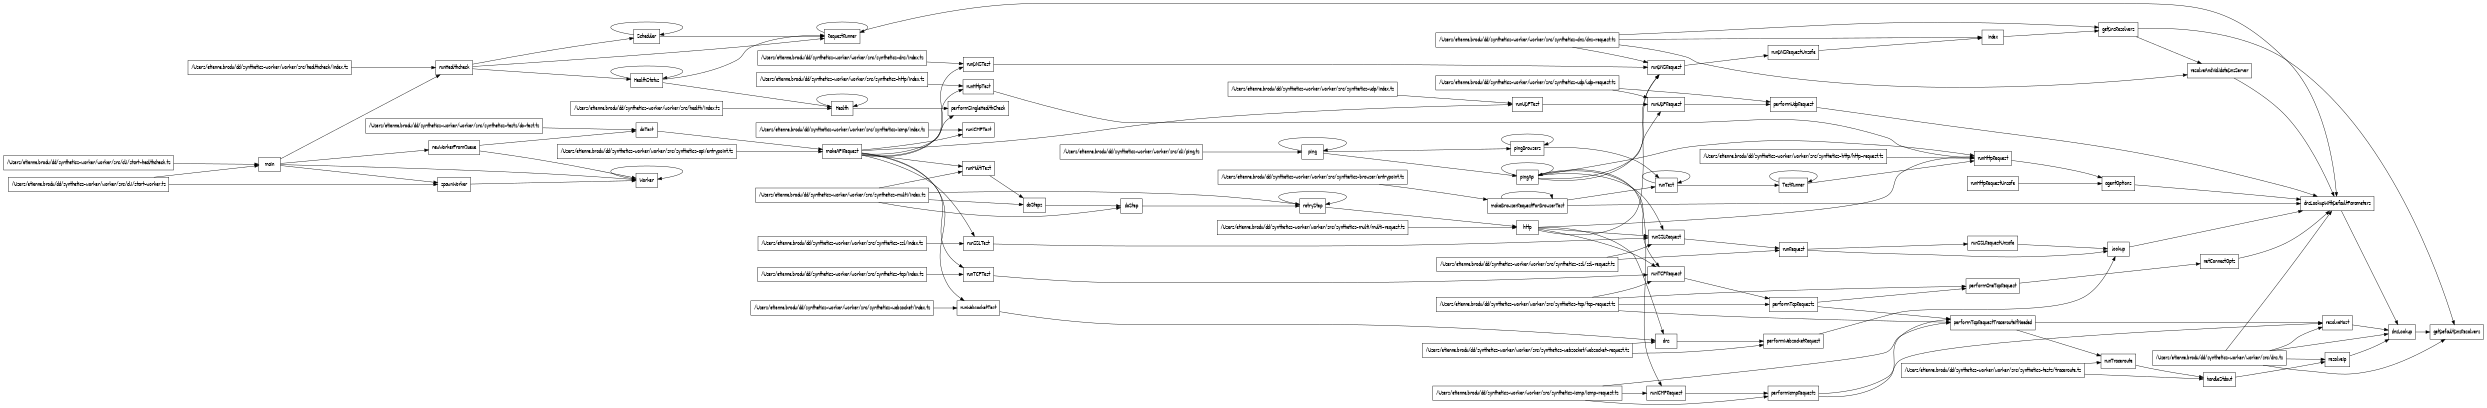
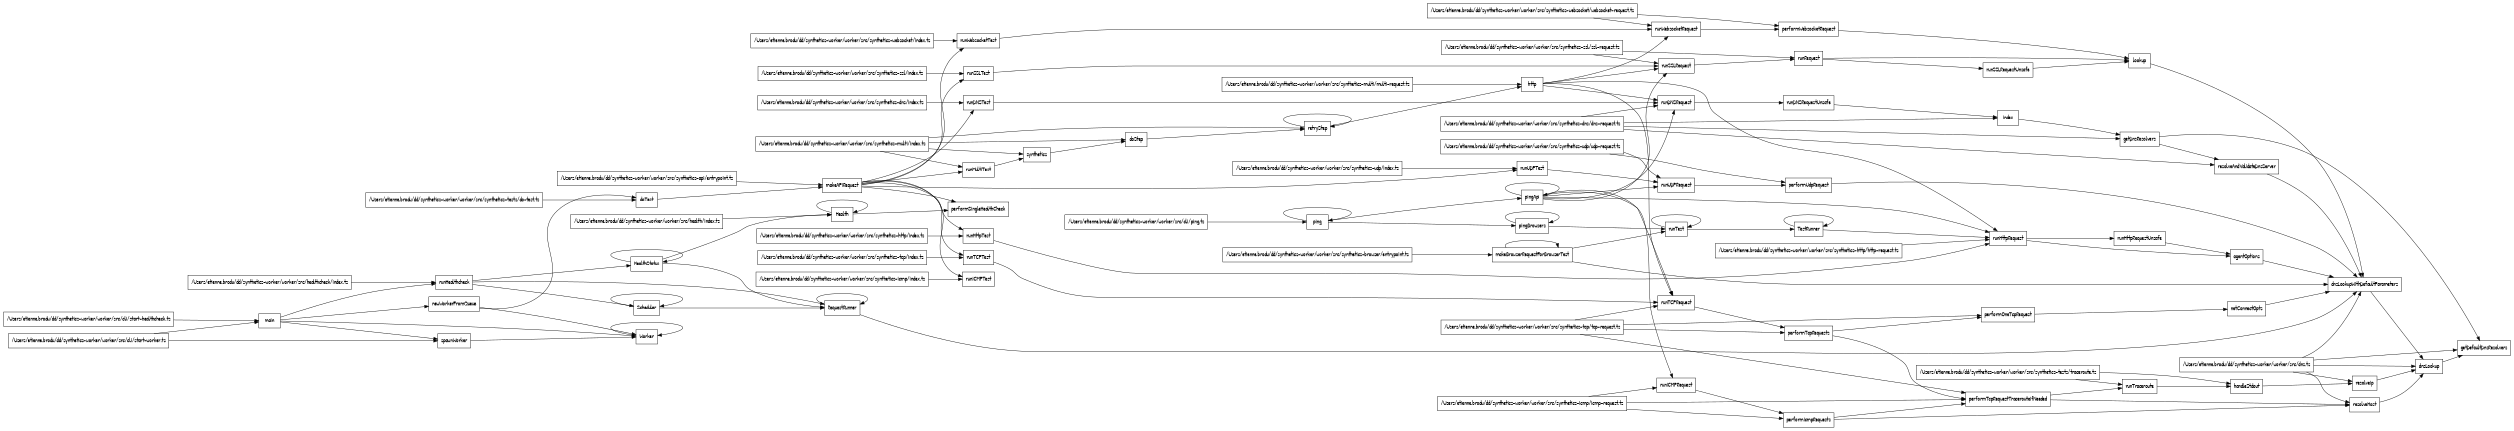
  digraph {
    fontname="Patrick Hand"
    rankdir=LR
    node [fontname="Patrick Hand" shape=box]
    edge [fontname="Patrick Hand"]
    Health
    performSingleHealthCheck
    "/Users/etienne.brodu/dd/synthetics-worker/worker/src/health/index.ts"
    Worker
    HealthStatus
    RequestRunner
    dnsLookupWithDefaultParameters
    runHealthcheck
    Scheduler
    dnsLookup
    TestRunner
    runHttpRequest
    agentOptions
    runHttpRequestUnsafe
    runTest
    spawnWorker
    main
    newWorkerFromQueue
    doTest
    makeAPIRequest
    "/Users/etienne.brodu/dd/synthetics-worker/worker/src/dns.ts"
    resolveHost
    resolveIp
    getDefaultDnsResolvers
    resolveAndValidateDnsServer
    lookup
    netConnectOpts
    makeBrowserRequestForBrowserTest
    performUdpRequest
-   doSteps
+   doSteps [label=synthetics]
    doStep
    retryStep
    n33 [label=http]
    "/Users/etienne.brodu/dd/synthetics-worker/worker/src/synthetics-multi/index.ts"
    runMultiTest
    "/Users/etienne.brodu/dd/synthetics-worker/worker/src/synthetics-tests/do-test.ts"
    runDNSTest
    runHttpTest
    runICMPTest
    runSSLTest
    runTCPTest
    runUDPTest
    runWebsocketTest
    getDnsResolvers
    n45 [label=index]
    "/Users/etienne.brodu/dd/synthetics-worker/worker/src/synthetics-dns/dns-request.ts"
    runDNSRequest
    runDNSRequestUnsafe
    "/Users/etienne.brodu/dd/synthetics-worker/worker/src/synthetics-tests/traceroute.ts"
    handleStdout
    runTraceroute
    runRequest
    runSSLRequestUnsafe
    performWebsocketRequest
    "/Users/etienne.brodu/dd/synthetics-worker/worker/src/cli/start-worker.ts"
    "/Users/etienne.brodu/dd/synthetics-worker/worker/src/cli/start-healthcheck.ts"
    "/Users/etienne.brodu/dd/synthetics-worker/worker/src/synthetics-api/entrypoint.ts"
    runSSLRequest
    runTCPRequest
    runUDPRequest
-   runWebsocketRequest [label=dns]
+   runWebsocketRequest
    "/Users/etienne.brodu/dd/synthetics-worker/worker/src/synthetics-browser/entrypoint.ts"
    performOneTcpRequest
    runICMPRequest
    performIcmpRequests
    performTcpRequestTracerouteIfNeeded
    "/Users/etienne.brodu/dd/synthetics-worker/worker/src/synthetics-icmp/icmp-request.ts"
    performTcpRequests
    "/Users/etienne.brodu/dd/synthetics-worker/worker/src/synthetics-tcp/tcp-request.ts"
    "/Users/etienne.brodu/dd/synthetics-worker/worker/src/synthetics-udp/udp-request.ts"
    "/Users/etienne.brodu/dd/synthetics-worker/worker/src/synthetics-websocket/websocket-request.ts"
    ping
    pingApi
    pingBrowsers
    "/Users/etienne.brodu/dd/synthetics-worker/worker/src/cli/ping.ts"
    "/Users/etienne.brodu/dd/synthetics-worker/worker/src/synthetics-dns/index.ts"
    "/Users/etienne.brodu/dd/synthetics-worker/worker/src/healthcheck/index.ts"
    "/Users/etienne.brodu/dd/synthetics-worker/worker/src/synthetics-http/http-request.ts"
    "/Users/etienne.brodu/dd/synthetics-worker/worker/src/synthetics-http/index.ts"
    "/Users/etienne.brodu/dd/synthetics-worker/worker/src/synthetics-icmp/index.ts"
    "/Users/etienne.brodu/dd/synthetics-worker/worker/src/synthetics-multi/multi-request.ts"
    "/Users/etienne.brodu/dd/synthetics-worker/worker/src/synthetics-ssl/ssl-request.ts"
    "/Users/etienne.brodu/dd/synthetics-worker/worker/src/synthetics-ssl/index.ts"
    "/Users/etienne.brodu/dd/synthetics-worker/worker/src/synthetics-tcp/index.ts"
    "/Users/etienne.brodu/dd/synthetics-worker/worker/src/synthetics-udp/index.ts"
    "/Users/etienne.brodu/dd/synthetics-worker/worker/src/synthetics-websocket/index.ts"
    Health -> Health
    Health -> performSingleHealthCheck
    "/Users/etienne.brodu/dd/synthetics-worker/worker/src/health/index.ts" -> Health
    Worker -> Worker
    HealthStatus -> Health
    HealthStatus -> HealthStatus
    HealthStatus -> RequestRunner
    RequestRunner -> RequestRunner
    RequestRunner -> dnsLookupWithDefaultParameters
    dnsLookupWithDefaultParameters -> dnsLookup
    runHealthcheck -> HealthStatus
    runHealthcheck -> RequestRunner
    runHealthcheck -> Scheduler
    Scheduler -> RequestRunner
    Scheduler -> Scheduler
    dnsLookup -> getDefaultDnsResolvers
    TestRunner -> TestRunner
    TestRunner -> runHttpRequest
    runHttpRequest -> agentOptions
+   runHttpRequest -> runHttpRequestUnsafe
    agentOptions -> dnsLookupWithDefaultParameters
    runHttpRequestUnsafe -> agentOptions
    runTest -> TestRunner
    runTest -> runTest
    spawnWorker -> Worker
    main -> Worker
    main -> runHealthcheck
    main -> spawnWorker
    main -> newWorkerFromQueue
    newWorkerFromQueue -> Worker
    newWorkerFromQueue -> doTest
    doTest -> makeAPIRequest
    makeAPIRequest -> performSingleHealthCheck
    makeAPIRequest -> runMultiTest
    makeAPIRequest -> runDNSTest
    makeAPIRequest -> runHttpTest
    makeAPIRequest -> runICMPTest
    makeAPIRequest -> runSSLTest
    makeAPIRequest -> runTCPTest
    makeAPIRequest -> runUDPTest
    makeAPIRequest -> runWebsocketTest
    "/Users/etienne.brodu/dd/synthetics-worker/worker/src/dns.ts" -> dnsLookupWithDefaultParameters
    "/Users/etienne.brodu/dd/synthetics-worker/worker/src/dns.ts" -> dnsLookup
    "/Users/etienne.brodu/dd/synthetics-worker/worker/src/dns.ts" -> resolveHost
    "/Users/etienne.brodu/dd/synthetics-worker/worker/src/dns.ts" -> resolveIp
    "/Users/etienne.brodu/dd/synthetics-worker/worker/src/dns.ts" -> getDefaultDnsResolvers
    resolveHost -> dnsLookup
    resolveIp -> dnsLookup
    resolveAndValidateDnsServer -> dnsLookupWithDefaultParameters
    lookup -> dnsLookupWithDefaultParameters
    netConnectOpts -> dnsLookupWithDefaultParameters
    makeBrowserRequestForBrowserTest -> dnsLookupWithDefaultParameters
    makeBrowserRequestForBrowserTest -> runTest
    makeBrowserRequestForBrowserTest -> makeBrowserRequestForBrowserTest
    performUdpRequest -> dnsLookupWithDefaultParameters
    doSteps -> doStep
    doStep -> retryStep
    retryStep -> retryStep
    retryStep -> n33
    n33 -> runHttpRequest
    n33 -> runDNSRequest
    n33 -> runSSLRequest
    n33 -> runTCPRequest
    n33 -> runWebsocketRequest
    "/Users/etienne.brodu/dd/synthetics-worker/worker/src/synthetics-multi/index.ts" -> doSteps
    "/Users/etienne.brodu/dd/synthetics-worker/worker/src/synthetics-multi/index.ts" -> doStep
    "/Users/etienne.brodu/dd/synthetics-worker/worker/src/synthetics-multi/index.ts" -> retryStep
    "/Users/etienne.brodu/dd/synthetics-worker/worker/src/synthetics-multi/index.ts" -> runMultiTest
    runMultiTest -> doSteps
    "/Users/etienne.brodu/dd/synthetics-worker/worker/src/synthetics-tests/do-test.ts" -> doTest
    runDNSTest -> runDNSRequest
    runHttpTest -> runHttpRequest
    runSSLTest -> runSSLRequest
    runTCPTest -> runTCPRequest
    runUDPTest -> runUDPRequest
    runWebsocketTest -> runWebsocketRequest
    getDnsResolvers -> getDefaultDnsResolvers
    getDnsResolvers -> resolveAndValidateDnsServer
    n45 -> getDnsResolvers
    "/Users/etienne.brodu/dd/synthetics-worker/worker/src/synthetics-dns/dns-request.ts" -> resolveAndValidateDnsServer
    "/Users/etienne.brodu/dd/synthetics-worker/worker/src/synthetics-dns/dns-request.ts" -> getDnsResolvers
    "/Users/etienne.brodu/dd/synthetics-worker/worker/src/synthetics-dns/dns-request.ts" -> n45
    "/Users/etienne.brodu/dd/synthetics-worker/worker/src/synthetics-dns/dns-request.ts" -> runDNSRequest
    runDNSRequest -> runDNSRequestUnsafe
    runDNSRequestUnsafe -> n45
    "/Users/etienne.brodu/dd/synthetics-worker/worker/src/synthetics-tests/traceroute.ts" -> handleStdout
    "/Users/etienne.brodu/dd/synthetics-worker/worker/src/synthetics-tests/traceroute.ts" -> runTraceroute
    handleStdout -> resolveIp
    runTraceroute -> handleStdout
    runRequest -> lookup
    runRequest -> runSSLRequestUnsafe
    runSSLRequestUnsafe -> lookup
    performWebsocketRequest -> lookup
    "/Users/etienne.brodu/dd/synthetics-worker/worker/src/cli/start-worker.ts" -> spawnWorker
    "/Users/etienne.brodu/dd/synthetics-worker/worker/src/cli/start-worker.ts" -> main
    "/Users/etienne.brodu/dd/synthetics-worker/worker/src/cli/start-healthcheck.ts" -> main
    "/Users/etienne.brodu/dd/synthetics-worker/worker/src/synthetics-api/entrypoint.ts" -> makeAPIRequest
    runSSLRequest -> runRequest
    runTCPRequest -> performTcpRequests
    runUDPRequest -> performUdpRequest
    runWebsocketRequest -> performWebsocketRequest
    "/Users/etienne.brodu/dd/synthetics-worker/worker/src/synthetics-browser/entrypoint.ts" -> makeBrowserRequestForBrowserTest
    performOneTcpRequest -> netConnectOpts
    runICMPRequest -> performIcmpRequests
    performIcmpRequests -> resolveHost
    performIcmpRequests -> performTcpRequestTracerouteIfNeeded
    performTcpRequestTracerouteIfNeeded -> resolveHost
    performTcpRequestTracerouteIfNeeded -> runTraceroute
    "/Users/etienne.brodu/dd/synthetics-worker/worker/src/synthetics-icmp/icmp-request.ts" -> runICMPRequest
    "/Users/etienne.brodu/dd/synthetics-worker/worker/src/synthetics-icmp/icmp-request.ts" -> performIcmpRequests
    "/Users/etienne.brodu/dd/synthetics-worker/worker/src/synthetics-icmp/icmp-request.ts" -> performTcpRequestTracerouteIfNeeded
    performTcpRequests -> performOneTcpRequest
    performTcpRequests -> performTcpRequestTracerouteIfNeeded
    "/Users/etienne.brodu/dd/synthetics-worker/worker/src/synthetics-tcp/tcp-request.ts" -> runTCPRequest
    "/Users/etienne.brodu/dd/synthetics-worker/worker/src/synthetics-tcp/tcp-request.ts" -> performOneTcpRequest
    "/Users/etienne.brodu/dd/synthetics-worker/worker/src/synthetics-tcp/tcp-request.ts" -> performTcpRequestTracerouteIfNeeded
    "/Users/etienne.brodu/dd/synthetics-worker/worker/src/synthetics-tcp/tcp-request.ts" -> performTcpRequests
    "/Users/etienne.brodu/dd/synthetics-worker/worker/src/synthetics-udp/udp-request.ts" -> performUdpRequest
    "/Users/etienne.brodu/dd/synthetics-worker/worker/src/synthetics-udp/udp-request.ts" -> runUDPRequest
    "/Users/etienne.brodu/dd/synthetics-worker/worker/src/synthetics-websocket/websocket-request.ts" -> performWebsocketRequest
    "/Users/etienne.brodu/dd/synthetics-worker/worker/src/synthetics-websocket/websocket-request.ts" -> runWebsocketRequest
    ping -> ping
    ping -> pingApi
    ping -> pingBrowsers
    pingApi -> runHttpRequest
    pingApi -> runDNSRequest
    pingApi -> runSSLRequest
    pingApi -> runTCPRequest
    pingApi -> runUDPRequest
    pingApi -> runICMPRequest
    pingApi -> pingApi
    pingBrowsers -> runTest
    pingBrowsers -> pingBrowsers
    "/Users/etienne.brodu/dd/synthetics-worker/worker/src/cli/ping.ts" -> ping
    "/Users/etienne.brodu/dd/synthetics-worker/worker/src/synthetics-dns/index.ts" -> runDNSTest
    "/Users/etienne.brodu/dd/synthetics-worker/worker/src/healthcheck/index.ts" -> runHealthcheck
    "/Users/etienne.brodu/dd/synthetics-worker/worker/src/synthetics-http/http-request.ts" -> runHttpRequest
    "/Users/etienne.brodu/dd/synthetics-worker/worker/src/synthetics-http/index.ts" -> runHttpTest
    "/Users/etienne.brodu/dd/synthetics-worker/worker/src/synthetics-icmp/index.ts" -> runICMPTest
    "/Users/etienne.brodu/dd/synthetics-worker/worker/src/synthetics-multi/multi-request.ts" -> n33
    "/Users/etienne.brodu/dd/synthetics-worker/worker/src/synthetics-ssl/ssl-request.ts" -> runRequest
    "/Users/etienne.brodu/dd/synthetics-worker/worker/src/synthetics-ssl/ssl-request.ts" -> runSSLRequest
    "/Users/etienne.brodu/dd/synthetics-worker/worker/src/synthetics-ssl/index.ts" -> runSSLTest
    "/Users/etienne.brodu/dd/synthetics-worker/worker/src/synthetics-tcp/index.ts" -> runTCPTest
    "/Users/etienne.brodu/dd/synthetics-worker/worker/src/synthetics-udp/index.ts" -> runUDPTest
    "/Users/etienne.brodu/dd/synthetics-worker/worker/src/synthetics-websocket/index.ts" -> runWebsocketTest
  }
